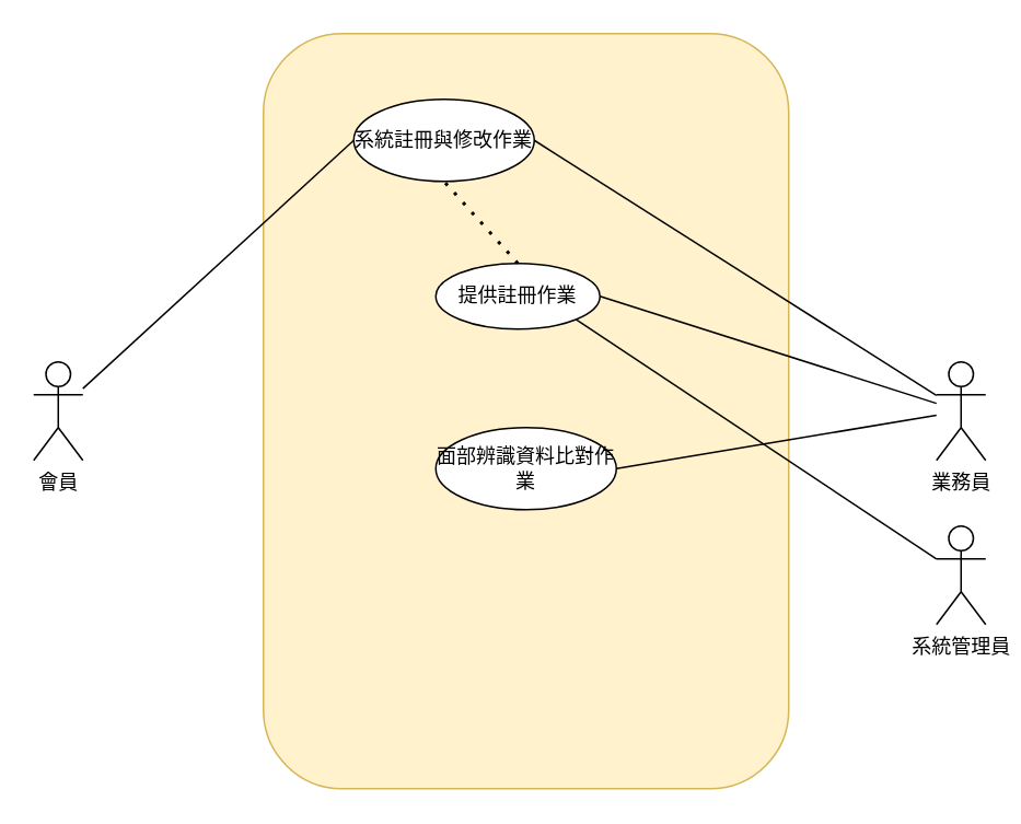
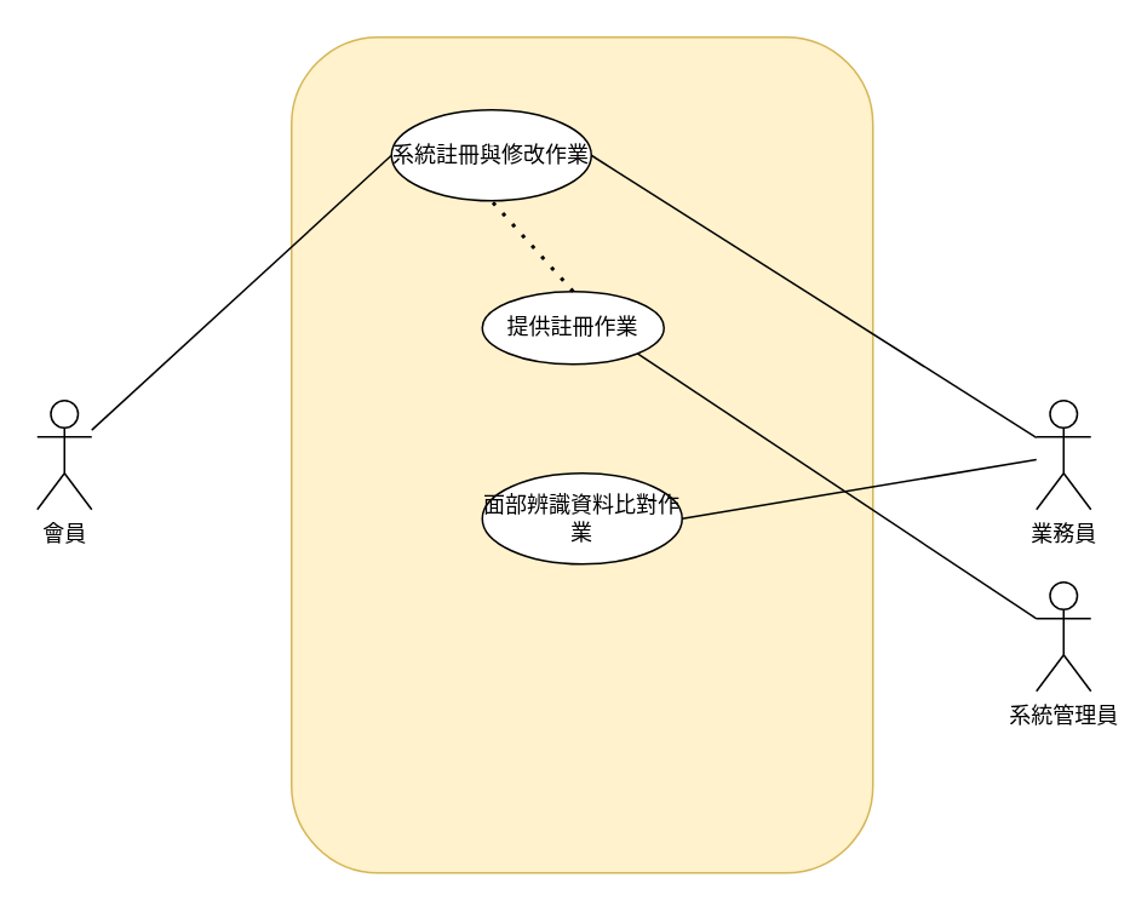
  <mxCell id="0" />
  <mxCell id="1" parent="0" />
  <mxCell id="2" value="" style="rounded=1;whiteSpace=wrap;html=1;fillColor=#fff2cc;strokeColor=#d6b656;" vertex="1" parent="1"><mxGeometry x="160" y="20" width="320" height="460" as="geometry" /></mxCell>
  <mxCell id="3" value="會員" style="shape=umlActor;verticalLabelPosition=bottom;verticalAlign=top;html=1;outlineConnect=0;" vertex="1" parent="1"><mxGeometry x="20" y="220" width="30" height="60" as="geometry" /></mxCell>
  <mxCell id="4" value="業務員" style="shape=umlActor;verticalLabelPosition=bottom;verticalAlign=top;html=1;outlineConnect=0;" vertex="1" parent="1"><mxGeometry x="570" y="220" width="30" height="60" as="geometry" /></mxCell>
  <mxCell id="5" value="系統管理員" style="shape=umlActor;verticalLabelPosition=bottom;verticalAlign=top;html=1;outlineConnect=0;" vertex="1" parent="1"><mxGeometry x="570" y="320" width="30" height="60" as="geometry" /></mxCell>
  <mxCell id="6" value="系統註冊與修改作業" style="ellipse;whiteSpace=wrap;html=1;align=center;" vertex="1" parent="1"><mxGeometry x="215" y="60" width="110" height="50" as="geometry" /></mxCell>
  <mxCell id="7" value="" style="endArrow=none;html=1;rounded=0;entryX=0;entryY=0.5;entryDx=0;entryDy=0;" edge="1" parent="1" source="3" target="6"><mxGeometry width="50" height="50" relative="1" as="geometry"><mxPoint x="60" y="240" as="sourcePoint" /><mxPoint x="110" y="190" as="targetPoint" /></mxGeometry></mxCell>
  <mxCell id="8" value="" style="endArrow=none;html=1;rounded=0;exitX=1;exitY=0.5;exitDx=0;exitDy=0;" edge="1" parent="1" source="6" target="4"><mxGeometry width="50" height="50" relative="1" as="geometry"><mxPoint x="520" y="40" as="sourcePoint" /><mxPoint x="350" y="260" as="targetPoint" /></mxGeometry></mxCell>
  <mxCell id="9" value="面部辨識資料比對作業" style="ellipse;whiteSpace=wrap;html=1;align=center;gradientColor=none;" vertex="1" parent="1"><mxGeometry x="265" y="260" width="110" height="50" as="geometry" /></mxCell>
  <mxCell id="10" value="" style="endArrow=none;html=1;rounded=0;exitX=1;exitY=0.5;exitDx=0;exitDy=0;" edge="1" parent="1" source="9" target="4"><mxGeometry width="50" height="50" relative="1" as="geometry"><mxPoint x="300" y="310" as="sourcePoint" /><mxPoint x="350" y="260" as="targetPoint" /></mxGeometry></mxCell>
  <mxCell id="11" value="提供註冊作業" style="ellipse;whiteSpace=wrap;html=1;align=center;" vertex="1" parent="1"><mxGeometry x="265" y="160" width="100" height="40" as="geometry" /></mxCell>
- <mxCell id="12" value="" style="endArrow=none;html=1;rounded=0;entryX=1;entryY=0.5;entryDx=0;entryDy=0;" edge="1" parent="1" source="4" target="11"><mxGeometry width="50" height="50" relative="1" as="geometry"><mxPoint x="300" y="310" as="sourcePoint" /><mxPoint x="350" y="260" as="targetPoint" /></mxGeometry></mxCell>
  <mxCell id="13" value="" style="endArrow=none;dashed=1;html=1;dashPattern=1 3;strokeWidth=2;rounded=0;entryX=0.5;entryY=1;entryDx=0;entryDy=0;exitX=0.5;exitY=0;exitDx=0;exitDy=0;" edge="1" parent="1" source="11" target="6"><mxGeometry width="50" height="50" relative="1" as="geometry"><mxPoint x="300" y="310" as="sourcePoint" /><mxPoint x="350" y="260" as="targetPoint" /></mxGeometry></mxCell>
  <mxCell id="14" value="" style="endArrow=none;html=1;rounded=0;exitX=1;exitY=1;exitDx=0;exitDy=0;" edge="1" parent="1" source="11" target="5"><mxGeometry width="50" height="50" relative="1" as="geometry"><mxPoint x="300" y="310" as="sourcePoint" /><mxPoint x="350" y="260" as="targetPoint" /></mxGeometry></mxCell>
